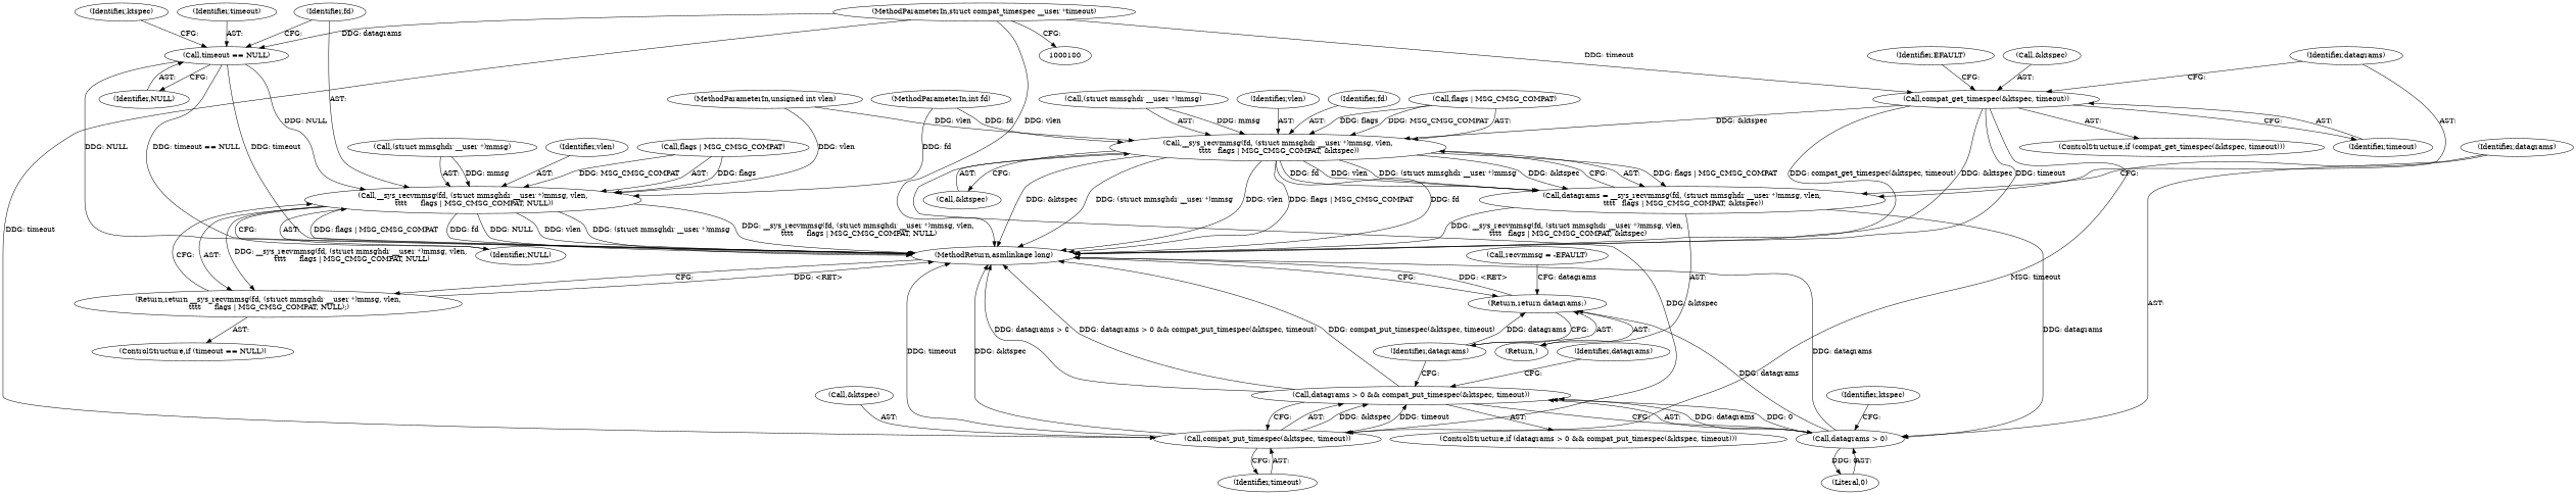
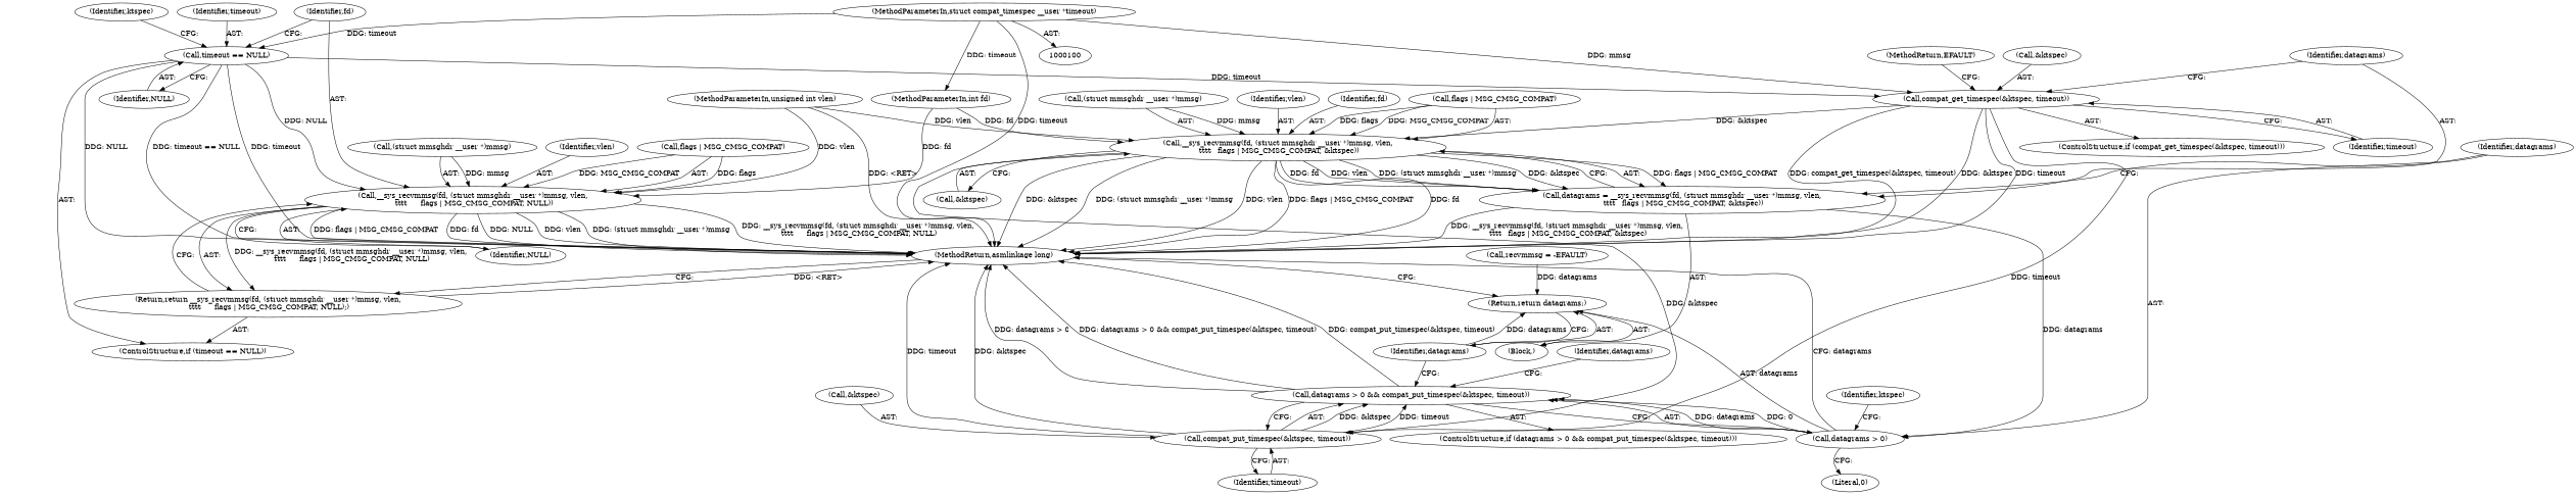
  digraph {
    n1 [label="(Call,timeout == NULL)"]
    n2 [label="(Call,__sys_recvmmsg(fd, (struct mmsghdr __user *)mmsg, vlen,\n \t\t\t\t      flags | MSG_CMSG_COMPAT, NULL))"]
    n3 [label="(Call,compat_get_timespec(&ktspec, timeout))"]
    n4 [label="(Identifier,NULL)"]
    n5 [label="(ControlStructure,if (timeout == NULL))"]
    n6 [label="(MethodReturn,asmlinkage long)"]
    n7 [label="(Return,return __sys_recvmmsg(fd, (struct mmsghdr __user *)mmsg, vlen,\n \t\t\t\t      flags | MSG_CMSG_COMPAT, NULL);)"]
    n8 [label="(Identifier,NULL)"]
    n9 [label="(Call,compat_put_timespec(&ktspec, timeout))"]
    n10 [label="(Call,__sys_recvmmsg(fd, (struct mmsghdr __user *)mmsg, vlen,\n \t\t\t\t   flags | MSG_CMSG_COMPAT, &ktspec))"]
    n11 [label="(ControlStructure,if (compat_get_timespec(&ktspec, timeout)))"]
    n12 [label="(Identifier,timeout)"]
    n13 [label="(Return,return datagrams;)"]
    n14 [label="(MethodParameterIn,struct compat_timespec __user *timeout)"]
    1000100
    n16 [label="(Call,datagrams > 0 && compat_put_timespec(&ktspec, timeout))"]
    n17 [label="(Identifier,timeout)"]
    n18 [label="(Call,datagrams = __sys_recvmmsg(fd, (struct mmsghdr __user *)mmsg, vlen,\n \t\t\t\t   flags | MSG_CMSG_COMPAT, &ktspec))"]
    n19 [label="(Call,&ktspec)"]
    n20 [label="(Call,datagrams > 0)"]
-   n21 [label="(Return,)"]
+   n21 [label="(Block,)"]
    n22 [label="(Literal,0)"]
    n23 [label="(ControlStructure,if (datagrams > 0 && compat_put_timespec(&ktspec, timeout)))"]
    n24 [label="(Identifier,datagrams)"]
    n25 [label="(Identifier,ktspec)"]
    n26 [label="(Call,&ktspec)"]
    n27 [label="(Identifier,datagrams)"]
    n28 [label="(Identifier,fd)"]
    n29 [label="(Call,flags | MSG_CMSG_COMPAT)"]
    n30 [label="(Call,(struct mmsghdr __user *)mmsg)"]
    n31 [label="(Identifier,fd)"]
    n32 [label="(MethodParameterIn,int fd)"]
    n33 [label="(Call,&ktspec)"]
    n34 [label="(Identifier,vlen)"]
    n35 [label="(Identifier,timeout)"]
    n36 [label="(Call,flags | MSG_CMSG_COMPAT)"]
    n37 [label="(Call,recvmmsg = -EFAULT)"]
    n38 [label="(Identifier,datagrams)"]
    n39 [label="(Identifier,datagrams)"]
    n40 [label="(Identifier,ktspec)"]
    n41 [label="(Call,(struct mmsghdr __user *)mmsg)"]
    n42 [label="(MethodParameterIn,unsigned int vlen)"]
    n43 [label="(Identifier,vlen)"]
-   n44 [label="(Identifier,EFAULT)"]
+   n44 [label="(MethodReturn,EFAULT)"]
    n1 -> n2 [label="DDG: NULL"]
+   n1 -> n3 [label="DDG: timeout"]
    n1 -> n4 [label="CFG: "]
+   n1 -> n5 [label="AST: "]
    n1 -> n6 [label="DDG: timeout == NULL"]
    n1 -> n6 [label="DDG: timeout"]
    n1 -> n6 [label="DDG: NULL"]
    n2 -> n6 [label="DDG: NULL"]
    n2 -> n6 [label="DDG: vlen"]
    n2 -> n6 [label="DDG: (struct mmsghdr __user *)mmsg"]
    n2 -> n6 [label="DDG: __sys_recvmmsg(fd, (struct mmsghdr __user *)mmsg, vlen,\n \t\t\t\t      flags | MSG_CMSG_COMPAT, NULL)"]
    n2 -> n6 [label="DDG: flags | MSG_CMSG_COMPAT"]
    n2 -> n6 [label="DDG: fd"]
    n2 -> n7 [label="AST: "]
    n2 -> n7 [label="DDG: __sys_recvmmsg(fd, (struct mmsghdr __user *)mmsg, vlen,\n \t\t\t\t      flags | MSG_CMSG_COMPAT, NULL)"]
    n2 -> n8 [label="CFG: "]
    n3 -> n6 [label="DDG: compat_get_timespec(&ktspec, timeout)"]
    n3 -> n6 [label="DDG: &ktspec"]
    n3 -> n6 [label="DDG: timeout"]
-   n3 -> n9 [label="MSG: timeout"]
+   n3 -> n9 [label="DDG: timeout"]
    n3 -> n10 [label="DDG: &ktspec"]
    n3 -> n11 [label="AST: "]
    n3 -> n12 [label="CFG: "]
    n4 -> n1 [label="AST: "]
    n6 -> n7 [label="CFG: "]
    n6 -> n13 [label="CFG: "]
    n7 -> n2 [label="CFG: "]
    n7 -> n5 [label="AST: "]
    n7 -> n6 [label="DDG: <RET>"]
    n8 -> n2 [label="AST: "]
    n9 -> n6 [label="DDG: timeout"]
    n9 -> n6 [label="DDG: &ktspec"]
    n9 -> n16 [label="AST: "]
    n9 -> n16 [label="DDG: &ktspec"]
    n9 -> n16 [label="DDG: timeout"]
    n9 -> n17 [label="CFG: "]
    n10 -> n6 [label="DDG: fd"]
    n10 -> n6 [label="DDG: &ktspec"]
    n10 -> n6 [label="DDG: (struct mmsghdr __user *)mmsg"]
    n10 -> n6 [label="DDG: vlen"]
    n10 -> n6 [label="DDG: flags | MSG_CMSG_COMPAT"]
    n10 -> n9 [label="DDG: &ktspec"]
    n10 -> n18 [label="AST: "]
    n10 -> n18 [label="DDG: flags | MSG_CMSG_COMPAT"]
    n10 -> n18 [label="DDG: fd"]
    n10 -> n18 [label="DDG: vlen"]
    n10 -> n18 [label="DDG: (struct mmsghdr __user *)mmsg"]
    n10 -> n18 [label="DDG: &ktspec"]
    n10 -> n19 [label="CFG: "]
    n12 -> n3 [label="AST: "]
-   n13 -> n6 [label="DDG: <RET>"]
+   n42 -> n6 [label="DDG: <RET>"]
    n13 -> n21 [label="AST: "]
    n13 -> n24 [label="CFG: "]
-   n14 -> n1 [label="DDG: datagrams"]
-   n14 -> n3 [label="DDG: timeout"]
-   n14 -> n6 [label="DDG: vlen"]
-   n14 -> n9 [label="DDG: timeout"]
-   n14 -> 1000100 [label="CFG: "]
+   n14 -> n1 [label="DDG: timeout"]
+   n14 -> n3 [label="DDG: mmsg"]
+   n14 -> n6 [label="DDG: timeout"]
+   n14 -> n32 [label="DDG: timeout"]
+   n14 -> 1000100 [label="AST: "]
    n16 -> n6 [label="DDG: compat_put_timespec(&ktspec, timeout)"]
    n16 -> n6 [label="DDG: datagrams > 0"]
    n16 -> n6 [label="DDG: datagrams > 0 && compat_put_timespec(&ktspec, timeout)"]
    n16 -> n9 [label="CFG: "]
    n16 -> n20 [label="CFG: "]
    n16 -> n23 [label="AST: "]
    n17 -> n9 [label="AST: "]
    n18 -> n6 [label="DDG: __sys_recvmmsg(fd, (struct mmsghdr __user *)mmsg, vlen,\n \t\t\t\t   flags | MSG_CMSG_COMPAT, &ktspec)"]
    n18 -> n10 [label="CFG: "]
    n18 -> n20 [label="DDG: datagrams"]
    n18 -> n21 [label="AST: "]
    n19 -> n10 [label="AST: "]
-   n20 -> n6 [label="DDG: datagrams"]
-   n20 -> n13 [label="DDG: datagrams"]
+   n20 -> n6 [label="CFG: datagrams"]
+   n20 -> n13 [label="AST: datagrams"]
    n20 -> n16 [label="AST: "]
    n20 -> n16 [label="DDG: datagrams"]
    n20 -> n16 [label="DDG: 0"]
-   n20 -> n22 [label="DDG: 0"]
-   n22 -> n20 [label="AST: "]
+   n20 -> n22 [label="CFG: "]
    n24 -> n13 [label="AST: "]
    n24 -> n13 [label="DDG: datagrams"]
    n24 -> n16 [label="CFG: "]
    n25 -> n20 [label="CFG: "]
    n26 -> n9 [label="AST: "]
    n27 -> n16 [label="CFG: "]
    n28 -> n10 [label="AST: "]
    n29 -> n10 [label="AST: "]
    n29 -> n10 [label="DDG: flags"]
    n29 -> n10 [label="DDG: MSG_CMSG_COMPAT"]
    n30 -> n2 [label="AST: "]
    n30 -> n2 [label="DDG: mmsg"]
    n31 -> n1 [label="CFG: "]
    n31 -> n2 [label="AST: "]
    n32 -> n2 [label="DDG: fd"]
    n32 -> n10 [label="DDG: fd"]
    n33 -> n3 [label="AST: "]
    n34 -> n2 [label="AST: "]
    n35 -> n1 [label="AST: "]
    n36 -> n2 [label="AST: "]
    n36 -> n2 [label="DDG: flags"]
    n36 -> n2 [label="DDG: MSG_CMSG_COMPAT"]
-   n37 -> n13 [label="CFG: datagrams"]
+   n37 -> n13 [label="DDG: datagrams"]
    n38 -> n18 [label="CFG: "]
    n38 -> n20 [label="AST: "]
    n39 -> n3 [label="CFG: "]
    n39 -> n18 [label="AST: "]
    n40 -> n1 [label="CFG: "]
    n41 -> n10 [label="AST: "]
    n41 -> n10 [label="DDG: mmsg"]
    n42 -> n2 [label="DDG: vlen"]
    n42 -> n10 [label="DDG: vlen"]
    n43 -> n10 [label="AST: "]
    n44 -> n3 [label="CFG: "]
  }
